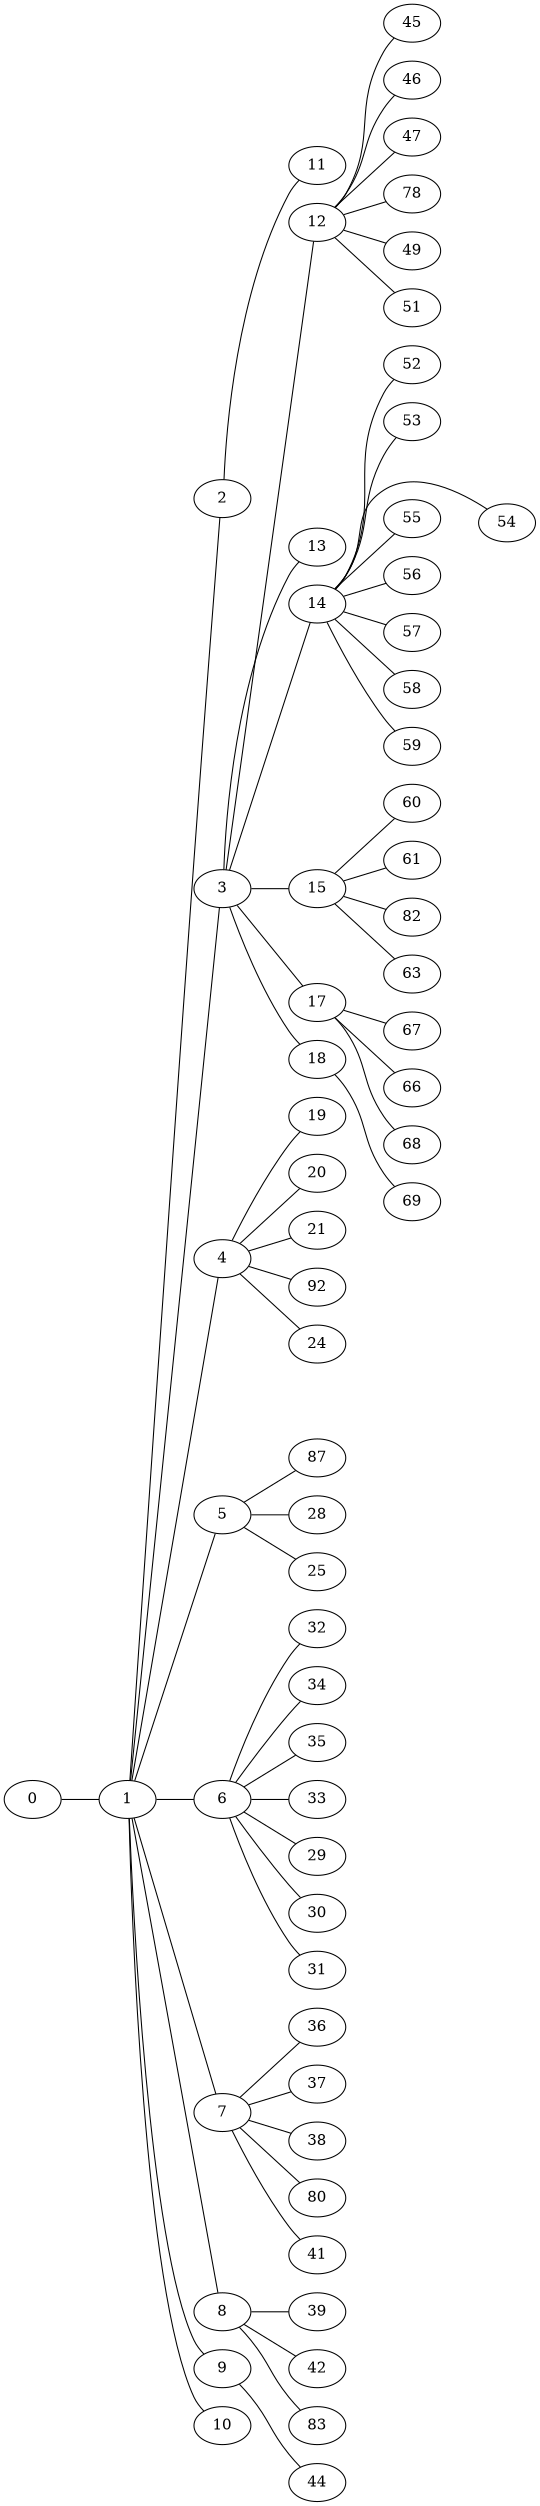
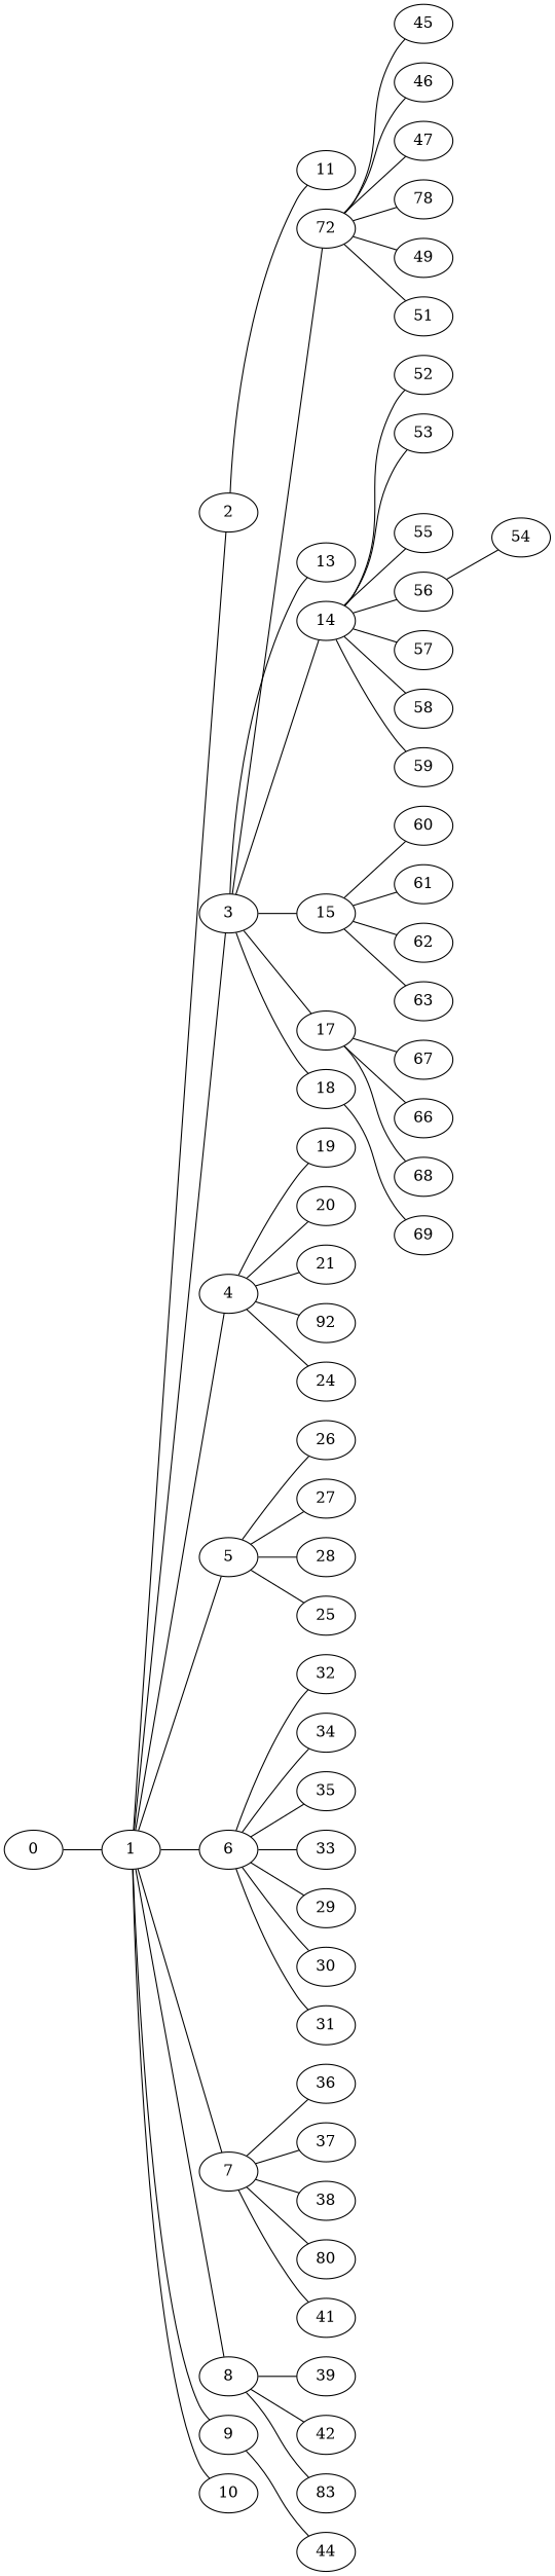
  graph {
    rankdir=LR
    0
    1
    2
    3
    4
    5
    6
    7
    8
    9
    10
    11
-   12
+   12 [label=72]
    13
    14
    15
    17
    18
    19
    20
    21
    n22 [label=92]
    24
-   27 [label=87]
+   26
+   27
    28
    25
    32
    34
    35
    33
    29
    30
    31
    36
    37
    38
    n38 [label=80]
    41
    39
    42
    n42 [label=83]
    44
    45
    46
    47
    n47 [label=78]
    49
    51
    52
    53
    54
    55
    56
    57
    58
    59
    60
    61
-   62 [label=82]
+   62
    63
    67
    66
    68
    69
    0 -- 1
    1 -- 2
    1 -- 3
    1 -- 4
    1 -- 5
    1 -- 6
    1 -- 7
    1 -- 8
    1 -- 9
    1 -- 10
    2 -- 11
    3 -- 12
    3 -- 13
    3 -- 14
    3 -- 15
    3 -- 17
    3 -- 18
    4 -- 19
    4 -- 20
    4 -- 21
    4 -- n22
    4 -- 24
+   5 -- 26
    5 -- 27
    5 -- 28
    5 -- 25
    6 -- 32
    6 -- 34
    6 -- 35
    6 -- 33
    6 -- 29
    6 -- 30
    6 -- 31
    7 -- 36
    7 -- 37
    7 -- 38
    7 -- n38
    7 -- 41
    8 -- 39
    8 -- 42
    8 -- n42
    9 -- 44
    12 -- 45
    12 -- 46
    12 -- 47
    12 -- n47
    12 -- 49
    12 -- 51
    14 -- 52
    14 -- 53
-   14 -- 54
+   56 -- 54
    14 -- 55
    14 -- 56
    14 -- 57
    14 -- 58
    14 -- 59
    15 -- 60
    15 -- 61
    15 -- 62
    15 -- 63
    17 -- 67
    17 -- 66
    17 -- 68
    18 -- 69
  }
